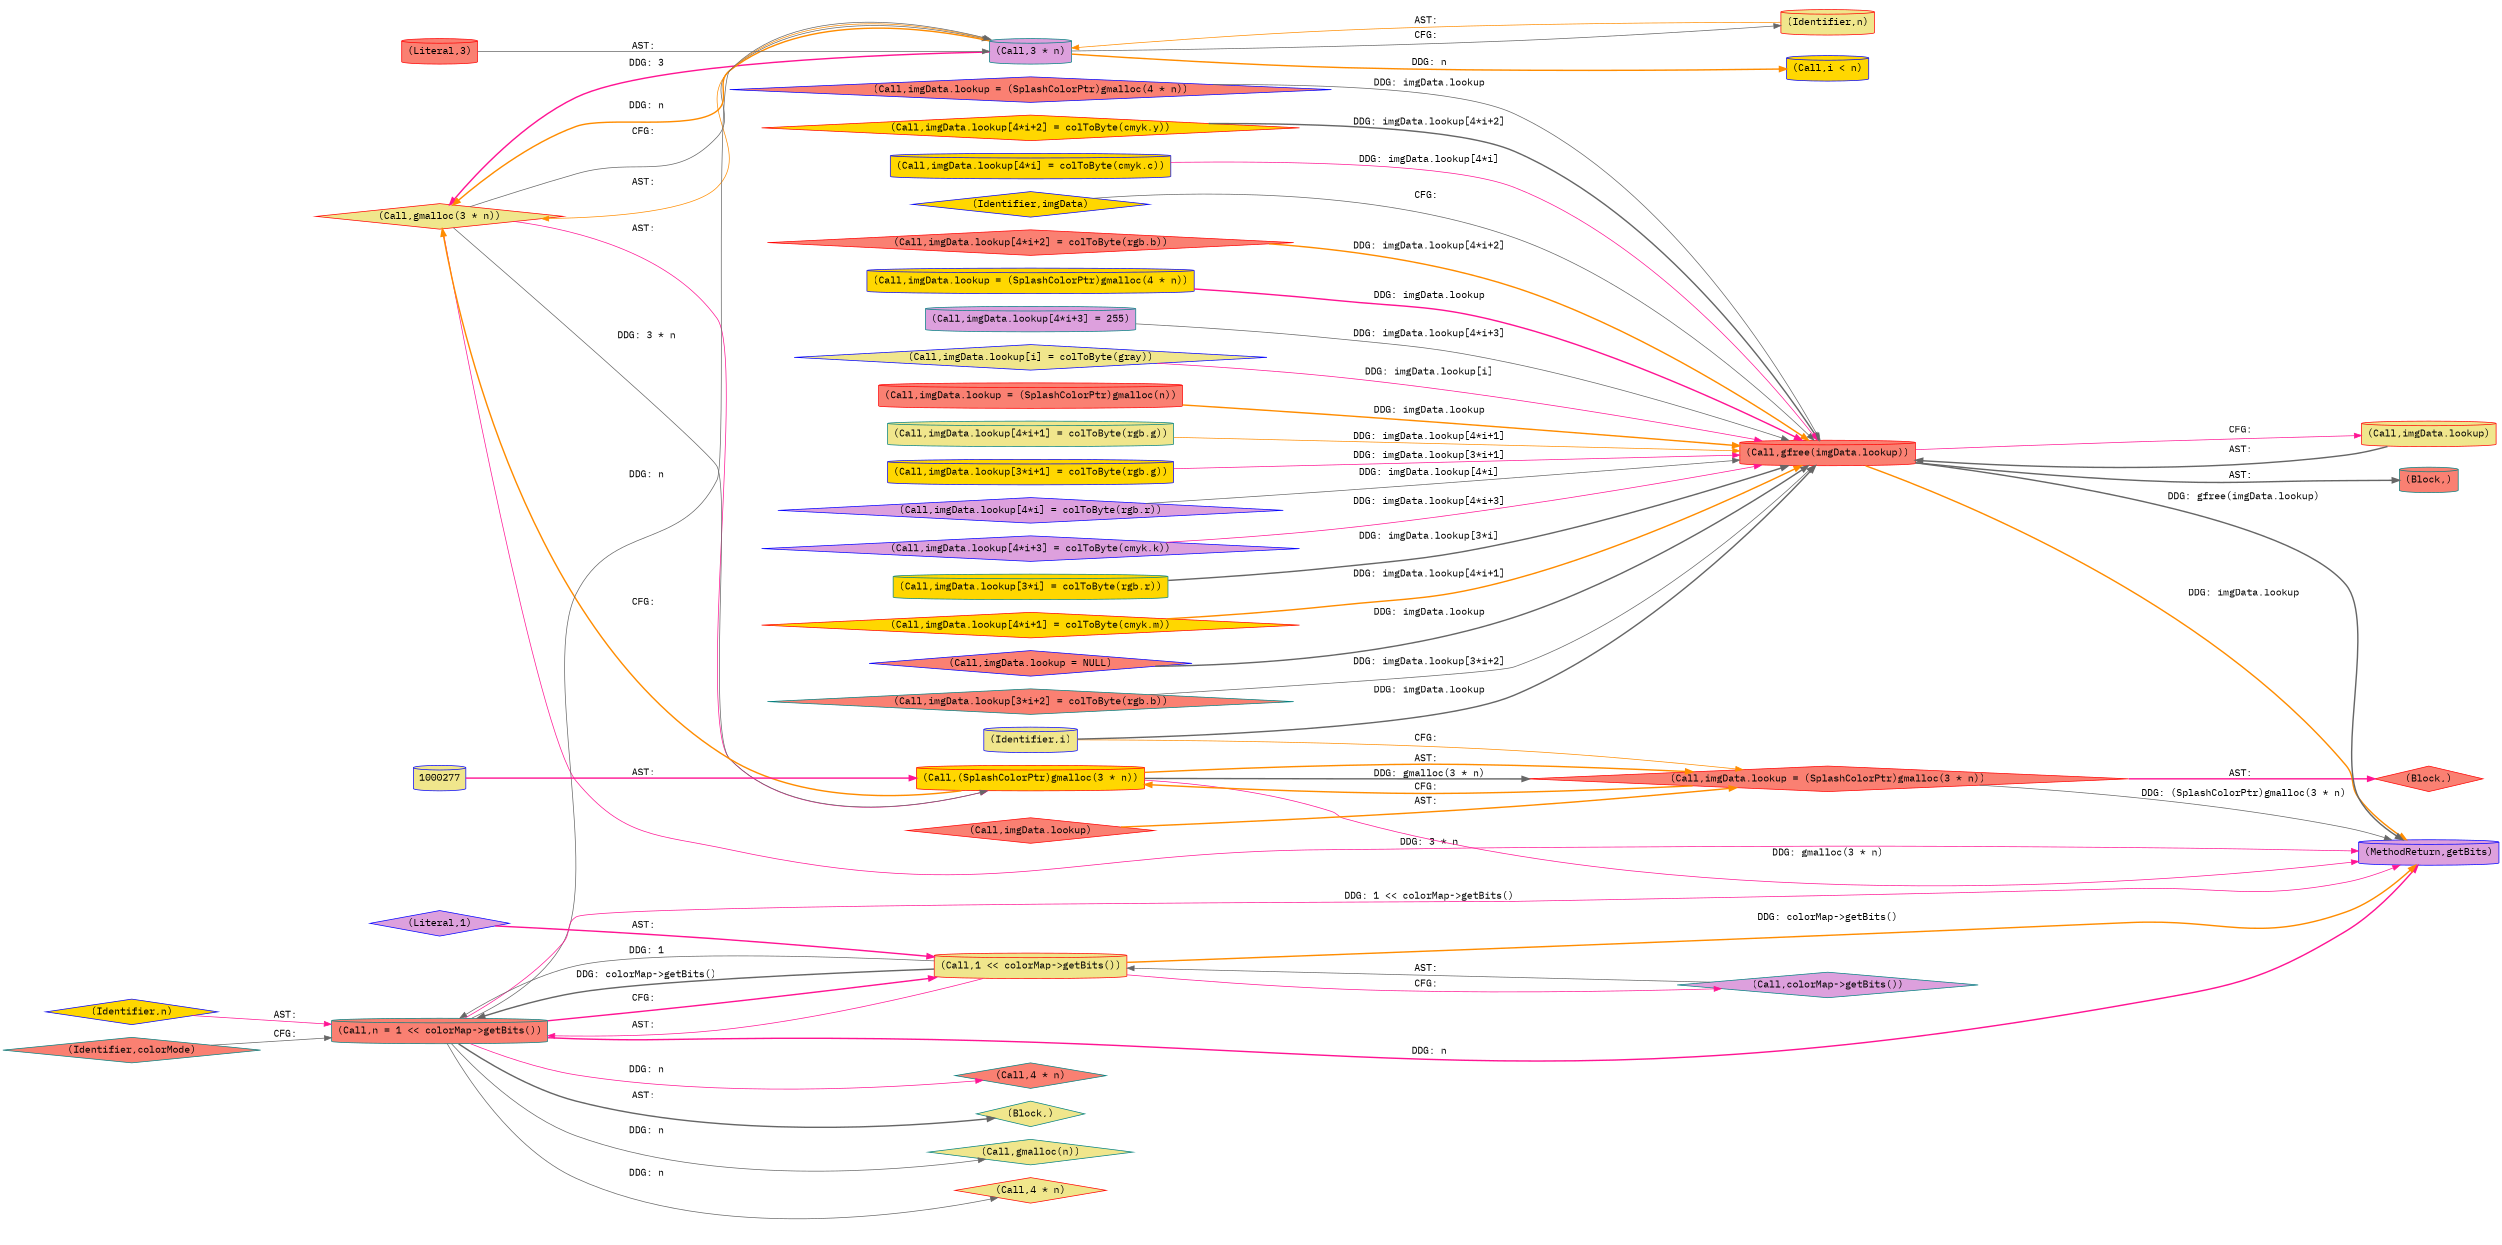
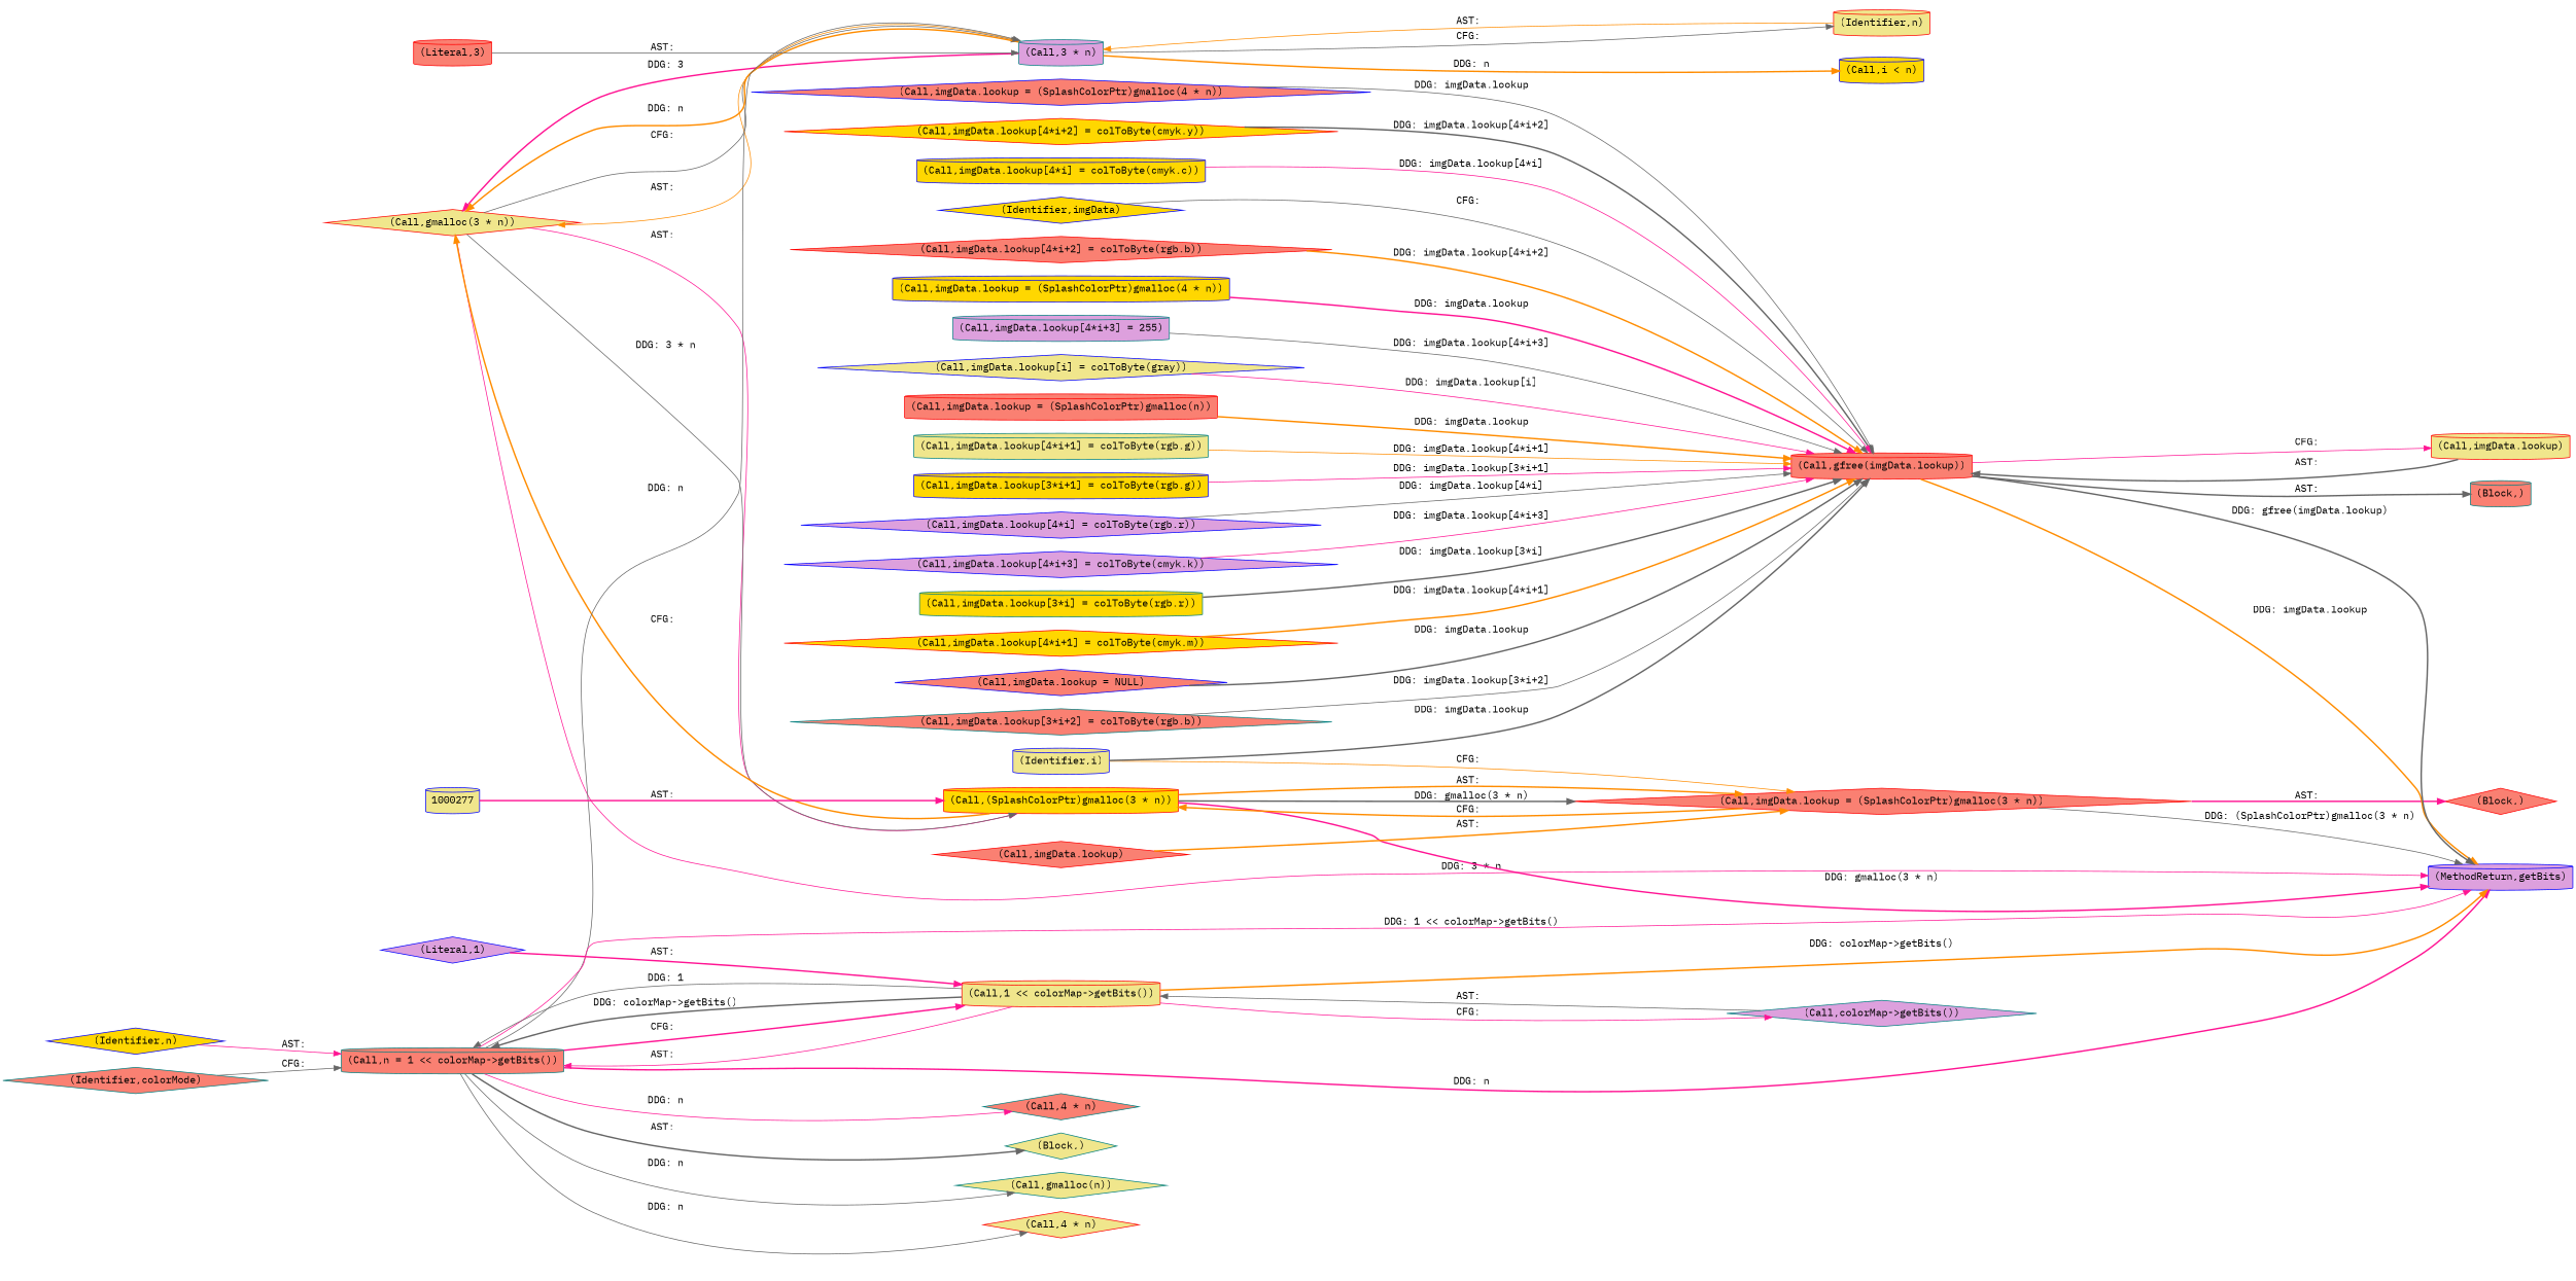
  digraph {
    fontname="IBM Plex Mono"
    rankdir=LR
    node [color=red fillcolor=salmon fontname="IBM Plex Mono" shape=diamond style=filled]
    edge [color=gray40 fontname="IBM Plex Mono" style=solid]
    n1 [fillcolor=khaki label="(Call,gmalloc(3 * n))"]
    n2 [color=teal fillcolor=plum label="(Call,3 * n)" shape=cylinder]
    n3 [fillcolor=gold label="(Call,(SplashColorPtr)gmalloc(3 * n))" shape=cylinder]
    n4 [color=blue fillcolor=plum label="(MethodReturn,getBits)" shape=cylinder]
    n5 [color=blue fillcolor=gold label="(Call,i < n)" shape=cylinder]
    n6 [fillcolor=khaki label="(Identifier,n)" shape=cylinder]
    n7 [label="(Call,imgData.lookup = (SplashColorPtr)gmalloc(3 * n))"]
    n8 [color=teal label="(Call,n = 1 << colorMap->getBits())" shape=cylinder]
    n9 [fillcolor=khaki label="(Call,1 << colorMap->getBits())" shape=cylinder]
    n10 [color=teal label="(Call,4 * n)"]
    n11 [color=teal fillcolor=khaki label="(Block,)"]
    n12 [color=teal fillcolor=khaki label="(Call,gmalloc(n))"]
    n13 [fillcolor=khaki label="(Call,4 * n)"]
    n14 [color=teal fillcolor=plum label="(Call,colorMap->getBits())"]
    n15 [label="(Block,)"]
    n16 [label="(Call,gfree(imgData.lookup))" shape=cylinder]
    n17 [color=teal label="(Block,)" shape=cylinder]
    n18 [fillcolor=khaki label="(Call,imgData.lookup)" shape=cylinder]
    n19 [color=blue fillcolor=plum label="(Literal,1)"]
    n20 [color=blue fillcolor=plum label="(Call,imgData.lookup[4*i+3] = colToByte(cmyk.k))"]
    n21 [color=teal fillcolor=gold label="(Call,imgData.lookup[3*i] = colToByte(rgb.r))" shape=cylinder]
    n22 [fillcolor=gold label="(Call,imgData.lookup[4*i+1] = colToByte(cmyk.m))"]
    n23 [color=blue fillcolor=khaki label="(Identifier,i)" shape=cylinder]
    n24 [color=blue label="(Call,imgData.lookup = NULL)"]
    n25 [color=teal label="(Call,imgData.lookup[3*i+2] = colToByte(rgb.b))"]
    n26 [color=blue label="(Call,imgData.lookup = (SplashColorPtr)gmalloc(4 * n))"]
    n27 [fillcolor=gold label="(Call,imgData.lookup[4*i+2] = colToByte(cmyk.y))"]
    n28 [color=blue fillcolor=gold label="(Call,imgData.lookup[4*i] = colToByte(cmyk.c))" shape=cylinder]
    n29 [color=blue fillcolor=gold label="(Identifier,imgData)"]
    n30 [label="(Call,imgData.lookup[4*i+2] = colToByte(rgb.b))"]
    n31 [color=blue fillcolor=gold label="(Identifier,n)"]
    n32 [color=blue fillcolor=gold label="(Call,imgData.lookup = (SplashColorPtr)gmalloc(4 * n))" shape=cylinder]
    n33 [label="(Call,imgData.lookup)"]
    n34 [label="(Literal,3)" shape=cylinder]
    n35 [color=teal fillcolor=plum label="(Call,imgData.lookup[4*i+3] = 255)" shape=cylinder]
    n36 [color=blue fillcolor=khaki label="(Call,imgData.lookup[i] = colToByte(gray))"]
    n37 [label="(Call,imgData.lookup = (SplashColorPtr)gmalloc(n))" shape=cylinder]
    n38 [color=teal fillcolor=khaki label="(Call,imgData.lookup[4*i+1] = colToByte(rgb.g))" shape=cylinder]
    n39 [color=blue fillcolor=gold label="(Call,imgData.lookup[3*i+1] = colToByte(rgb.g))" shape=cylinder]
    n40 [color=teal label="(Identifier,colorMode)"]
    n41 [color=blue fillcolor=plum label="(Call,imgData.lookup[4*i] = colToByte(rgb.r))"]
    1000277 [color=blue fillcolor=khaki shape=cylinder]
    n1 -> n2 [label="CFG: "]
    n1 -> n3 [color=deeppink label="AST: "]
    n1 -> n3 [label="DDG: 3 * n"]
    n1 -> n4 [color=deeppink label="DDG: 3 * n"]
    n2 -> n1 [color=darkorange label="AST: "]
    n2 -> n1 [color=deeppink label="DDG: 3" style=bold]
    n2 -> n1 [color=darkorange label="DDG: n" style=bold]
    n2 -> n5 [color=darkorange label="DDG: n" style=bold]
    n2 -> n6 [label="CFG: "]
    n3 -> n1 [color=darkorange label="CFG: " style=bold]
-   n3 -> n4 [color=deeppink label="DDG: gmalloc(3 * n)"]
+   n3 -> n4 [color=deeppink label="DDG: gmalloc(3 * n)" style=bold]
    n3 -> n7 [color=darkorange label="AST: " style=bold]
    n3 -> n7 [label="DDG: gmalloc(3 * n)" style=bold]
    n6 -> n2 [color=darkorange label="AST: "]
    n7 -> n3 [color=darkorange label="CFG: " style=bold]
    n7 -> n4 [label="DDG: (SplashColorPtr)gmalloc(3 * n)"]
    n7 -> n15 [color=deeppink label="AST: " style=bold]
    n8 -> n2 [label="DDG: n"]
    n8 -> n4 [color=deeppink label="DDG: 1 << colorMap->getBits()"]
    n8 -> n4 [color=deeppink label="DDG: n" style=bold]
    n8 -> n9 [color=deeppink label="CFG: " style=bold]
    n8 -> n10 [color=deeppink label="DDG: n"]
    n8 -> n11 [label="AST: " style=bold]
    n8 -> n12 [label="DDG: n"]
    n8 -> n13 [label="DDG: n"]
    n9 -> n4 [color=darkorange label="DDG: colorMap->getBits()" style=bold]
    n9 -> n8 [color=deeppink label="AST: "]
    n9 -> n8 [label="DDG: 1"]
    n9 -> n8 [label="DDG: colorMap->getBits()" style=bold]
    n9 -> n14 [color=deeppink label="CFG: "]
    n14 -> n9 [label="AST: "]
    n16 -> n4 [color=darkorange label="DDG: imgData.lookup" style=bold]
    n16 -> n4 [label="DDG: gfree(imgData.lookup)" style=bold]
    n16 -> n17 [label="AST: " style=bold]
    n16 -> n18 [color=deeppink label="CFG: "]
    n18 -> n16 [label="AST: " style=bold]
    n19 -> n9 [color=deeppink label="AST: " style=bold]
    n20 -> n16 [color=deeppink label="DDG: imgData.lookup[4*i+3]"]
    n21 -> n16 [label="DDG: imgData.lookup[3*i]" style=bold]
    n22 -> n16 [color=darkorange label="DDG: imgData.lookup[4*i+1]" style=bold]
    n23 -> n7 [color=darkorange label="CFG: "]
    n23 -> n16 [label="DDG: imgData.lookup" style=bold]
    n24 -> n16 [label="DDG: imgData.lookup" style=bold]
    n25 -> n16 [label="DDG: imgData.lookup[3*i+2]"]
    n26 -> n16 [label="DDG: imgData.lookup"]
    n27 -> n16 [label="DDG: imgData.lookup[4*i+2]" style=bold]
    n28 -> n16 [color=deeppink label="DDG: imgData.lookup[4*i]"]
    n29 -> n16 [label="CFG: "]
    n30 -> n16 [color=darkorange label="DDG: imgData.lookup[4*i+2]" style=bold]
    n31 -> n8 [color=deeppink label="AST: "]
    n32 -> n16 [color=deeppink label="DDG: imgData.lookup" style=bold]
    n33 -> n7 [color=darkorange label="AST: " style=bold]
    n34 -> n2 [label="AST: "]
    n35 -> n16 [label="DDG: imgData.lookup[4*i+3]"]
    n36 -> n16 [color=deeppink label="DDG: imgData.lookup[i]"]
    n37 -> n16 [color=darkorange label="DDG: imgData.lookup" style=bold]
    n38 -> n16 [color=darkorange label="DDG: imgData.lookup[4*i+1]"]
    n39 -> n16 [color=deeppink label="DDG: imgData.lookup[3*i+1]"]
    n40 -> n8 [label="CFG: "]
    n41 -> n16 [label="DDG: imgData.lookup[4*i]"]
    1000277 -> n3 [color=deeppink label="AST: " style=bold]
  }
